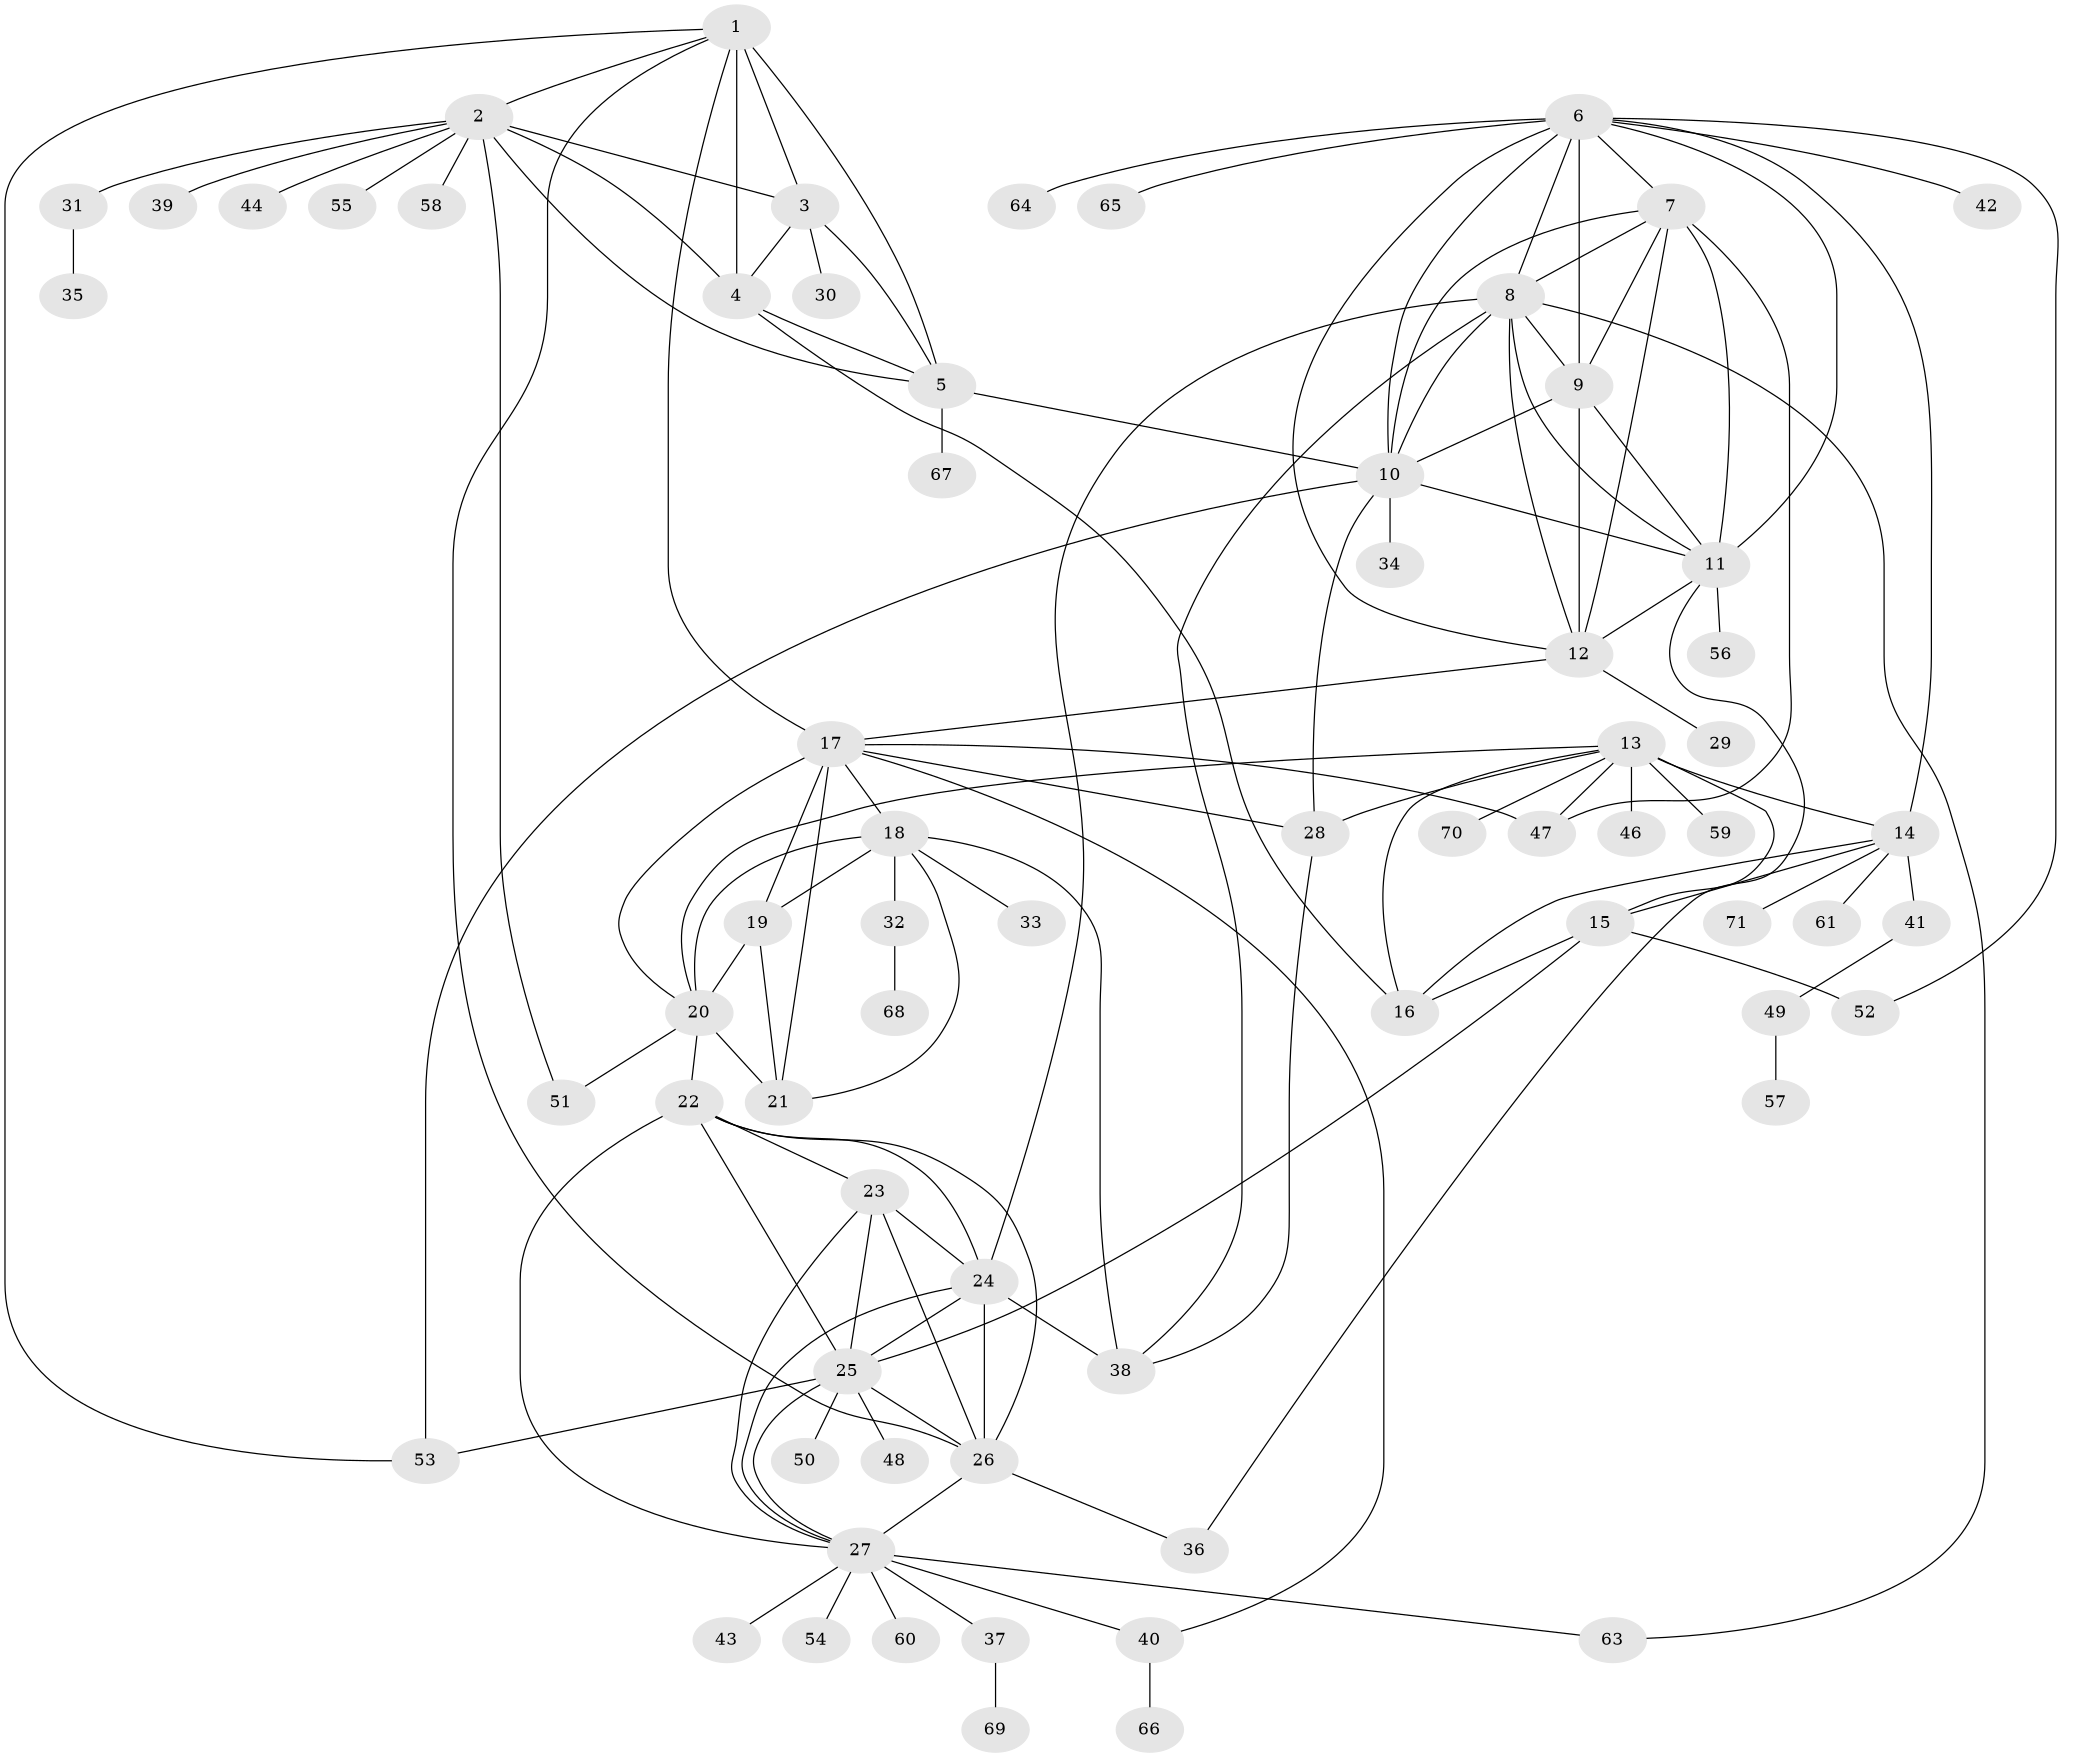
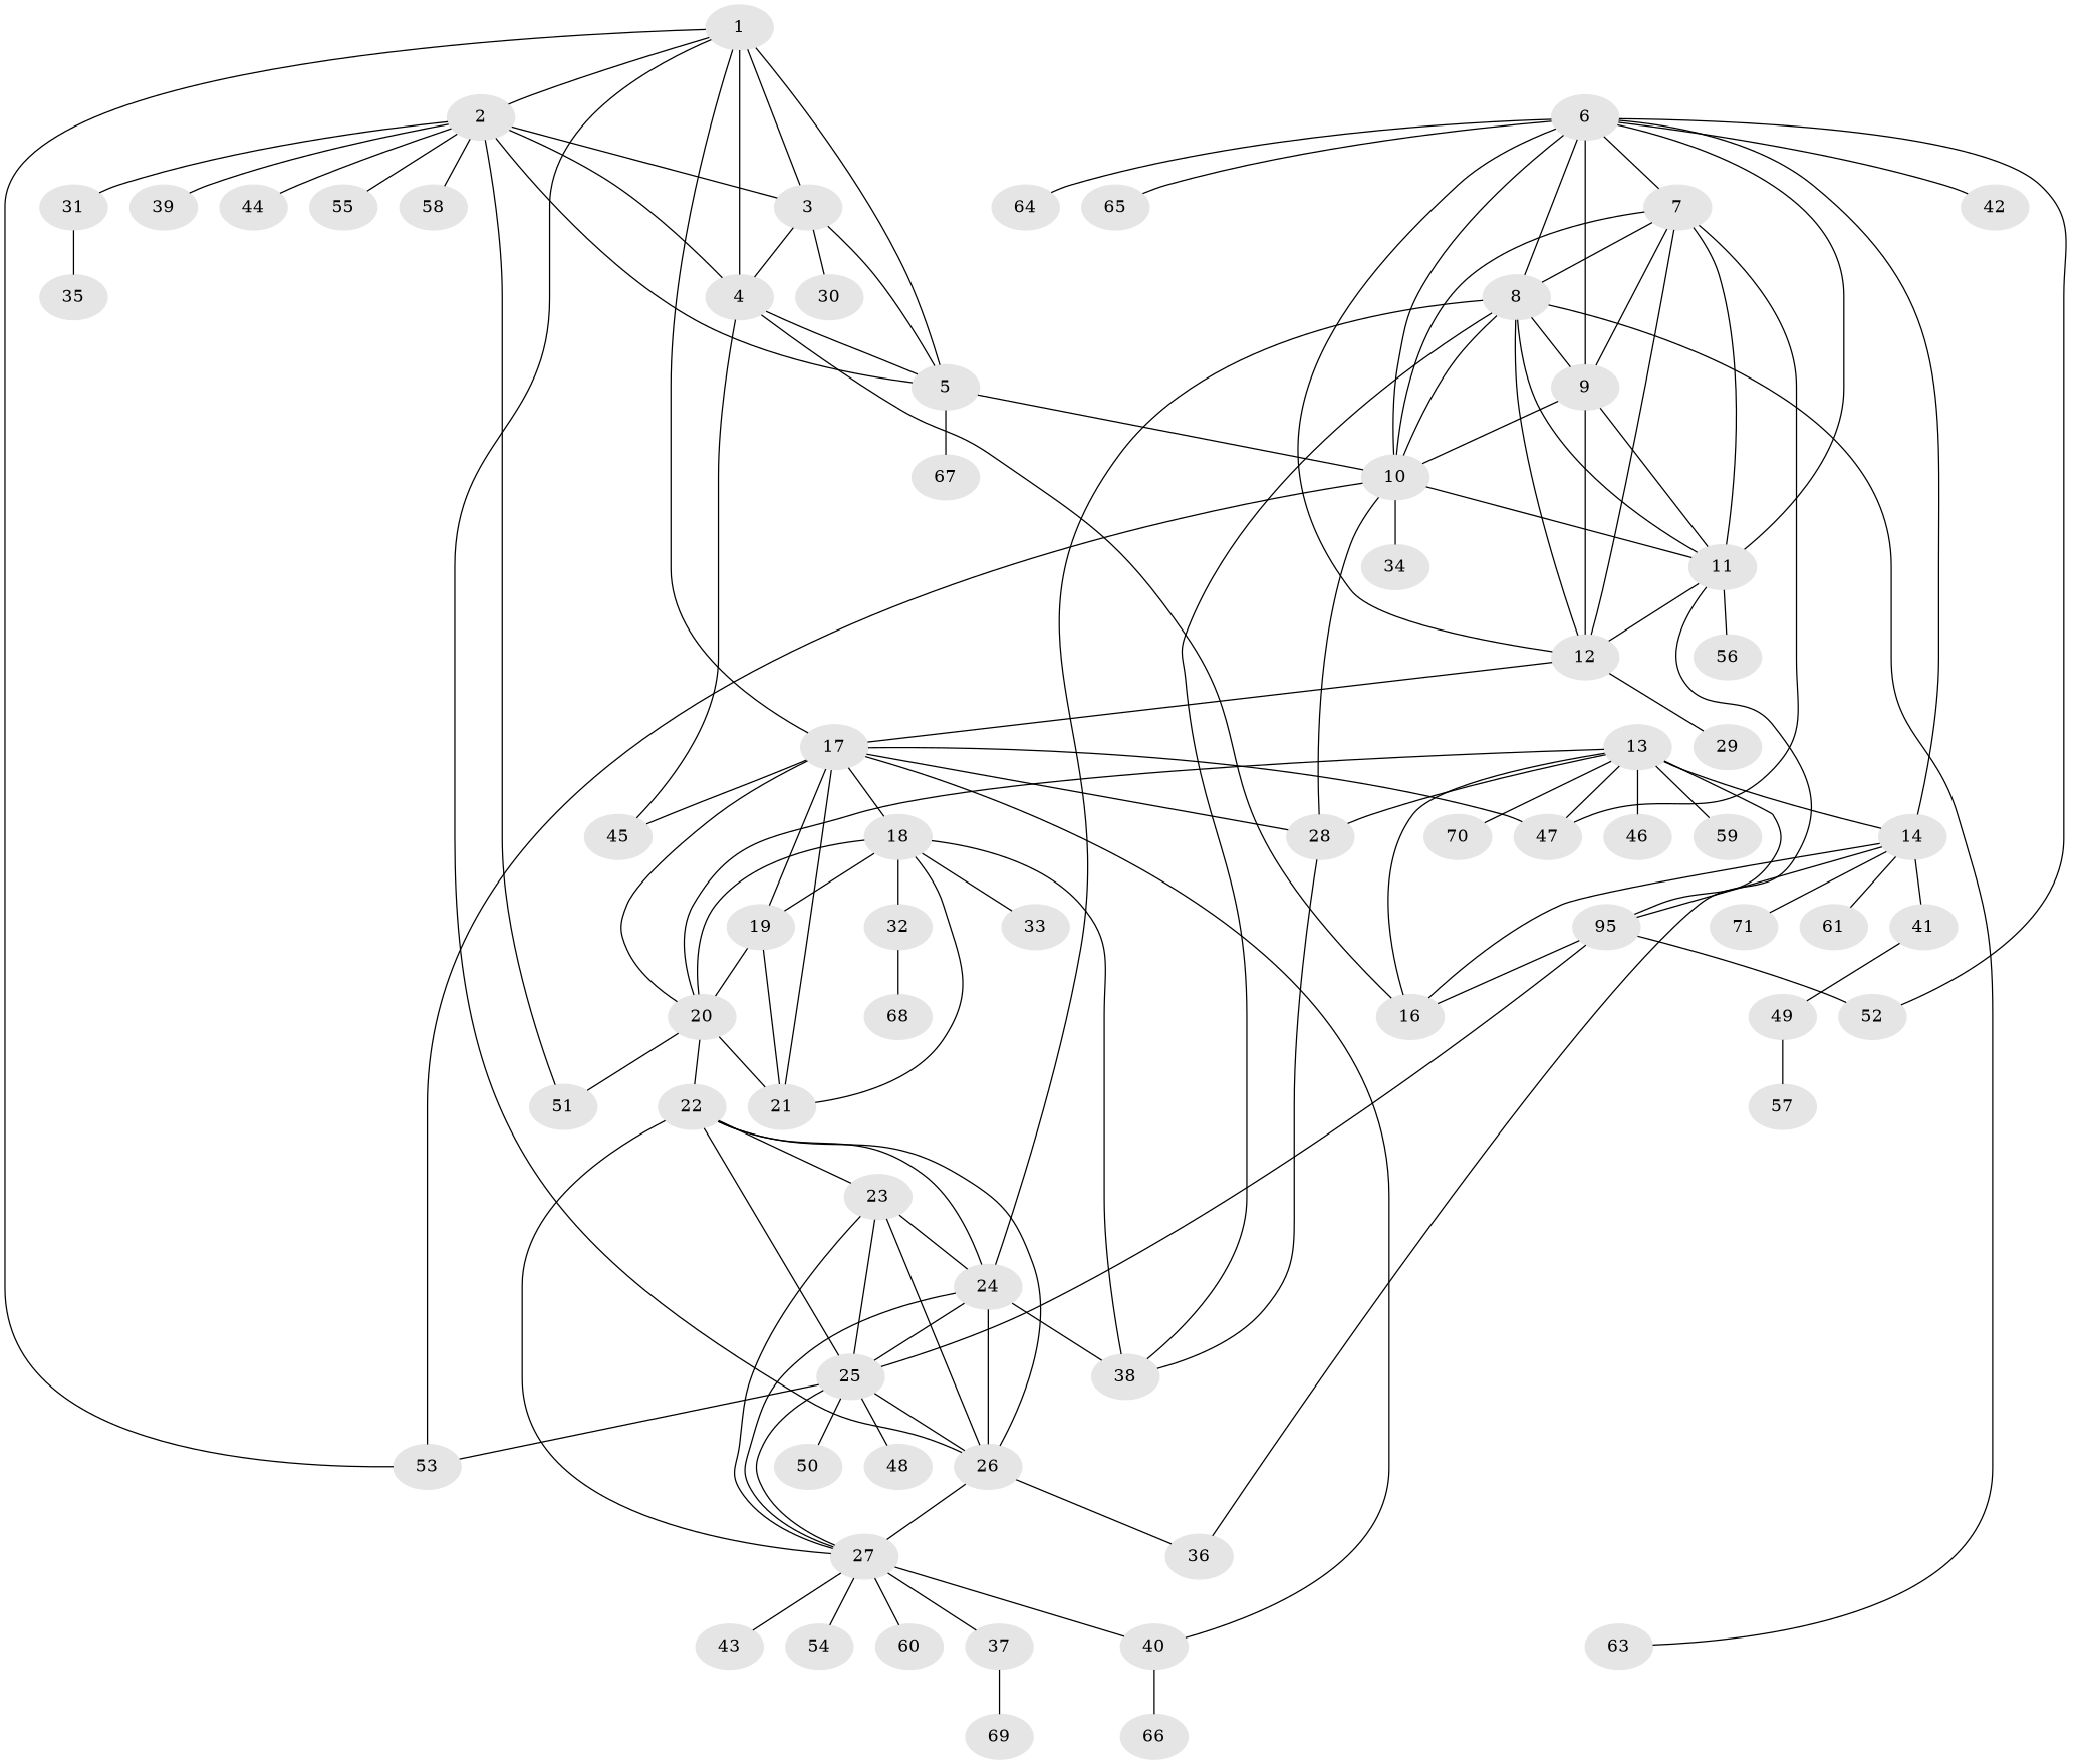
  graph {
    fontname="DejaVu Serif"
    node [color=gray90 fontname="DejaVu Serif" style=filled]
    edge [fontname="DejaVu Serif" weight=1.0]
    1
    2
    3
    4
    5
    17
    26
    53
    31
    39
    44
    51
    55
    58
    30
    16
+   45
    10
    67
    47
    28
    20
    18
    19
    21
    40
    36
    27
    35
    11
    34
    6
    7
    8
    9
    12
    14
    42
    52
    64
    65
    24
    63
    38
    56
    29
-   15
+   15 [label=95]
    41
    61
    71
    25
    13
    46
    59
    70
    22
    49
    50
    48
    32
    33
    66
    68
    23
    37
    43
    54
    60
    69
    57
    1 -- 2 [weight=3.0]
    1 -- 3 [weight=3.0]
    1 -- 4 [weight=3.0]
    1 -- 5 [weight=3.0]
    1 -- 17
    1 -- 26
    1 -- 53
    2 -- 3
    2 -- 4
    2 -- 5
    2 -- 31
    2 -- 39
    2 -- 44
    2 -- 51
    2 -- 55
    2 -- 58
    3 -- 4
    3 -- 5
    3 -- 30 [weight=2.0]
    4 -- 5
    4 -- 16
+   4 -- 45
    5 -- 10
    5 -- 67 [weight=2.0]
+   17 -- 45
    17 -- 47
    17 -- 28
    17 -- 20 [weight=3.0]
    17 -- 18
    17 -- 19
    17 -- 21
    17 -- 40
    26 -- 36
    26 -- 27 [weight=2.0]
    31 -- 35
    10 -- 53
    10 -- 28
    10 -- 11
    10 -- 34 [weight=4.0]
    28 -- 38
    20 -- 51
    20 -- 21 [weight=7.0]
    20 -- 22 [weight=2.0]
    18 -- 20 [weight=3.0]
    18 -- 19
    18 -- 21
    18 -- 38
    18 -- 32
    18 -- 33
    19 -- 20 [weight=3.0]
    19 -- 21
    40 -- 66
    27 -- 40
-   27 -- 63
    27 -- 37
    27 -- 43
    27 -- 54
    27 -- 60
    11 -- 36
    11 -- 12
    11 -- 56
    6 -- 10
    6 -- 11
    6 -- 7
    6 -- 8
    6 -- 9
    6 -- 12
    6 -- 14
    6 -- 42
    6 -- 52
    6 -- 64
    6 -- 65
    7 -- 10
    7 -- 47 [weight=2.0]
    7 -- 11
    7 -- 8
    7 -- 9
    7 -- 12
    8 -- 10
    8 -- 11
    8 -- 9
    8 -- 12
    8 -- 24
    8 -- 63
    8 -- 38
    9 -- 10
    9 -- 11
    9 -- 12
    12 -- 17
    12 -- 29
    14 -- 16
    14 -- 15
    14 -- 41
    14 -- 61
    14 -- 71
    24 -- 26 [weight=2.0]
    24 -- 27
    24 -- 38 [weight=4.0]
    24 -- 25
    15 -- 16
    15 -- 52 [weight=2.0]
    15 -- 25
    41 -- 49
    25 -- 26 [weight=2.0]
    25 -- 53
    25 -- 27
    25 -- 50
    25 -- 48 [weight=2.0]
    13 -- 16 [weight=4.0]
    13 -- 47
    13 -- 28
    13 -- 20
    13 -- 14 [weight=4.0]
    13 -- 15 [weight=4.0]
    13 -- 46 [weight=2.0]
    13 -- 59 [weight=3.0]
    13 -- 70
    22 -- 26 [weight=2.0]
    22 -- 27
    22 -- 24
    22 -- 25
    22 -- 23
    49 -- 57
    32 -- 68
    23 -- 26 [weight=2.0]
    23 -- 27
    23 -- 24
    23 -- 25
    37 -- 69
  }
